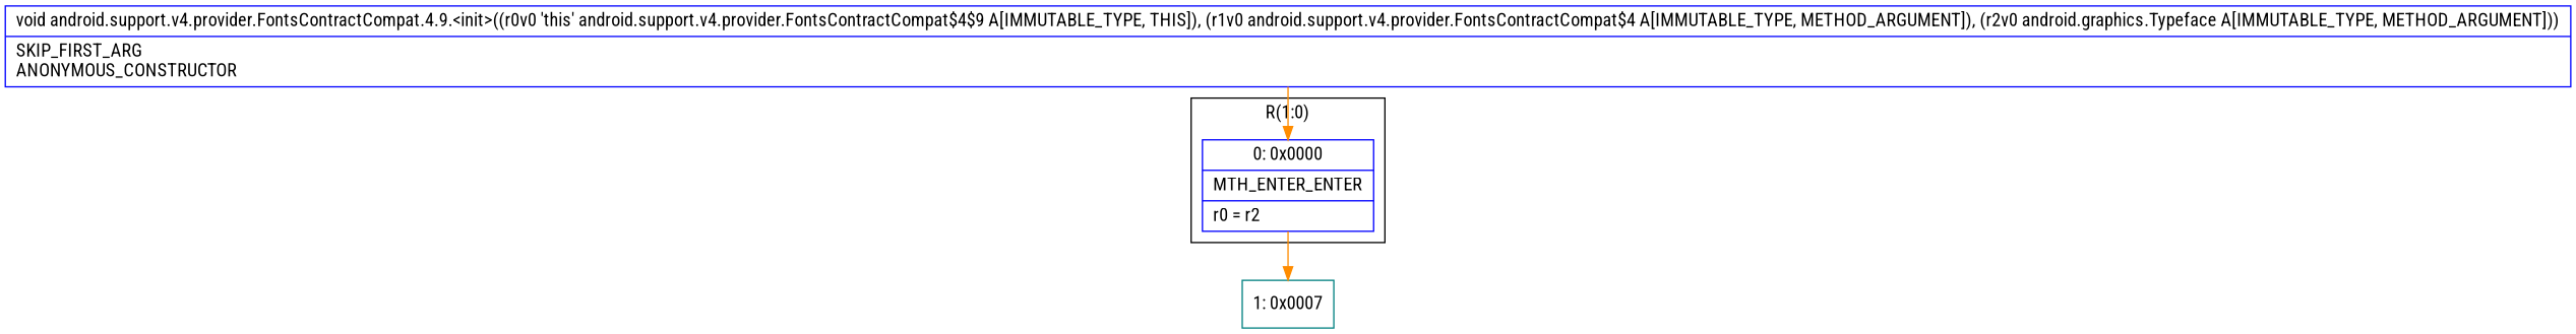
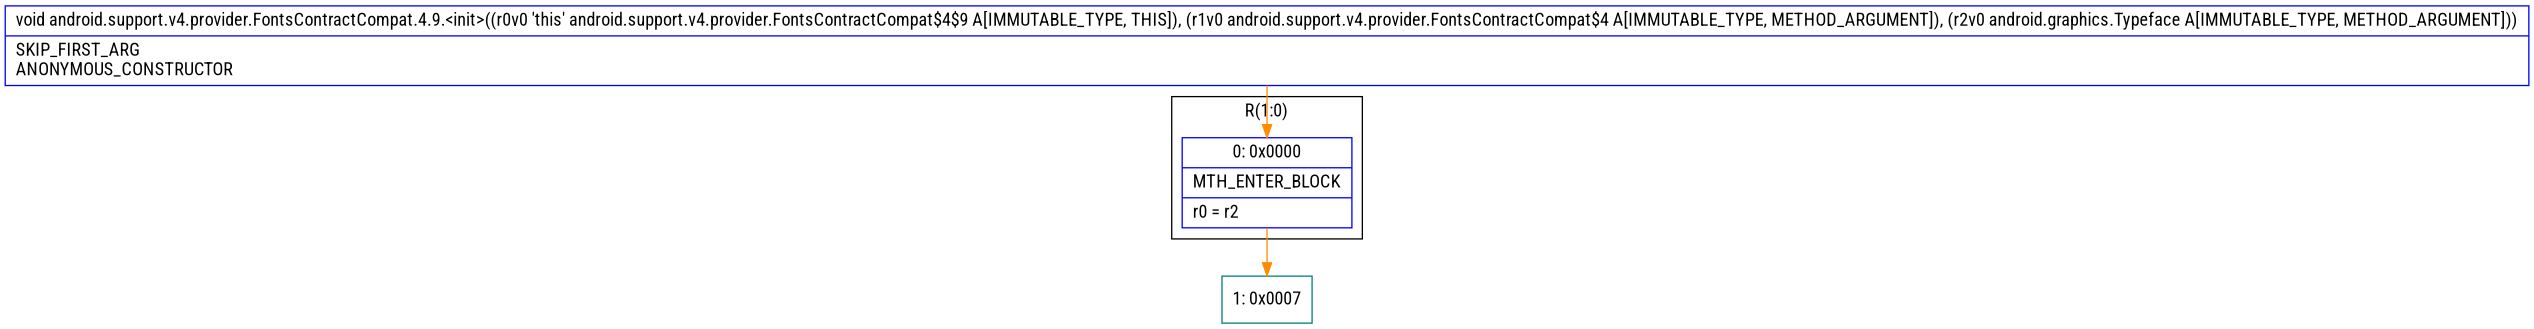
  digraph {
    fontname="Roboto Condensed"
    node [color=blue shape=record fontname="Roboto Condensed"]
    edge [color=darkorange arrowhead=normal fontname="Roboto Condensed"]
-   n1 [label="{0\:\ 0x0000|MTH_ENTER_ENTER\l|r0 = r2\l}"]
+   n1 [label="{0\:\ 0x0000|MTH_ENTER_BLOCK\l|r0 = r2\l}"]
    n2 [color=teal label="{1\:\ 0x0007}"]
    n3 [label="{void android.support.v4.provider.FontsContractCompat.4.9.\<init\>((r0v0 'this' android.support.v4.provider.FontsContractCompat$4$9 A[IMMUTABLE_TYPE, THIS]), (r1v0 android.support.v4.provider.FontsContractCompat$4 A[IMMUTABLE_TYPE, METHOD_ARGUMENT]), (r2v0 android.graphics.Typeface A[IMMUTABLE_TYPE, METHOD_ARGUMENT]))  | SKIP_FIRST_ARG\lANONYMOUS_CONSTRUCTOR\l}"]
    subgraph cluster_1 {
      label="R(1:0)"
      n1
    }
    n1 -> n2
    n3 -> n1
  }
